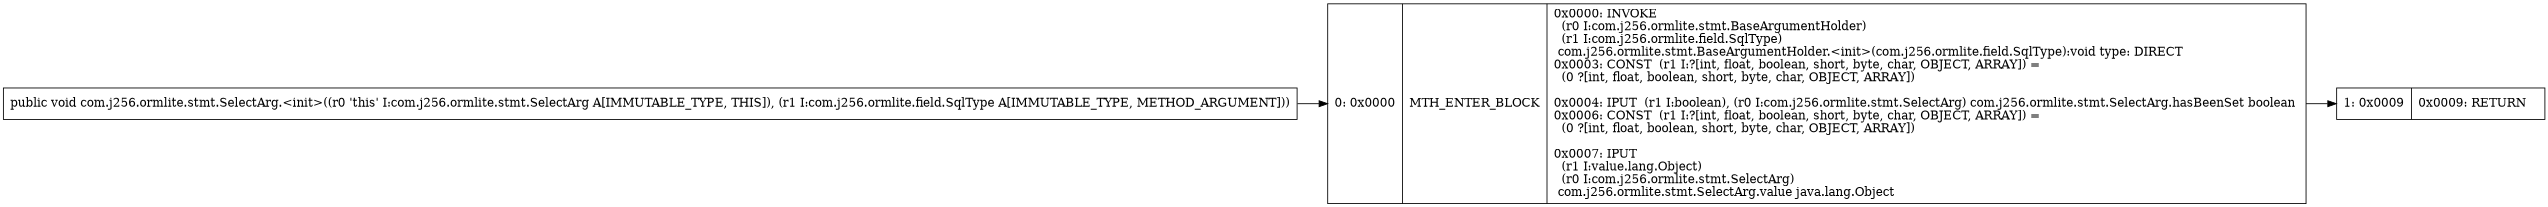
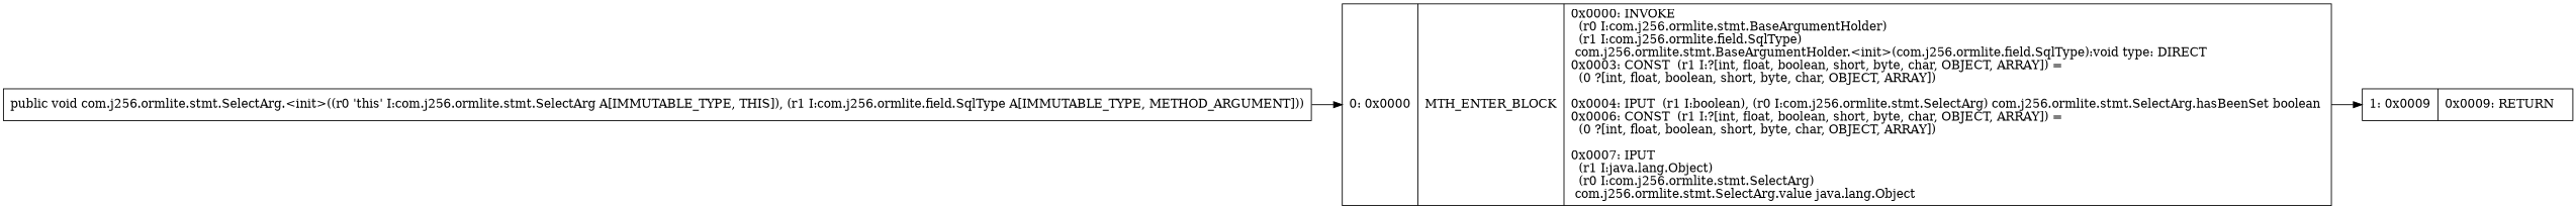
  digraph {
    rankdir=LR
    node [shape=record]
-   n1 [label="{0\:\ 0x0000|MTH_ENTER_BLOCK\l|0x0000: INVOKE  \l  (r0 I:com.j256.ormlite.stmt.BaseArgumentHolder)\l  (r1 I:com.j256.ormlite.field.SqlType)\l com.j256.ormlite.stmt.BaseArgumentHolder.\<init\>(com.j256.ormlite.field.SqlType):void type: DIRECT \l0x0003: CONST  (r1 I:?[int, float, boolean, short, byte, char, OBJECT, ARRAY]) = \l  (0 ?[int, float, boolean, short, byte, char, OBJECT, ARRAY])\l \l0x0004: IPUT  (r1 I:boolean), (r0 I:com.j256.ormlite.stmt.SelectArg) com.j256.ormlite.stmt.SelectArg.hasBeenSet boolean \l0x0006: CONST  (r1 I:?[int, float, boolean, short, byte, char, OBJECT, ARRAY]) = \l  (0 ?[int, float, boolean, short, byte, char, OBJECT, ARRAY])\l \l0x0007: IPUT  \l  (r1 I:value.lang.Object)\l  (r0 I:com.j256.ormlite.stmt.SelectArg)\l com.j256.ormlite.stmt.SelectArg.value java.lang.Object \l}"]
+   n1 [label="{0\:\ 0x0000|MTH_ENTER_BLOCK\l|0x0000: INVOKE  \l  (r0 I:com.j256.ormlite.stmt.BaseArgumentHolder)\l  (r1 I:com.j256.ormlite.field.SqlType)\l com.j256.ormlite.stmt.BaseArgumentHolder.\<init\>(com.j256.ormlite.field.SqlType):void type: DIRECT \l0x0003: CONST  (r1 I:?[int, float, boolean, short, byte, char, OBJECT, ARRAY]) = \l  (0 ?[int, float, boolean, short, byte, char, OBJECT, ARRAY])\l \l0x0004: IPUT  (r1 I:boolean), (r0 I:com.j256.ormlite.stmt.SelectArg) com.j256.ormlite.stmt.SelectArg.hasBeenSet boolean \l0x0006: CONST  (r1 I:?[int, float, boolean, short, byte, char, OBJECT, ARRAY]) = \l  (0 ?[int, float, boolean, short, byte, char, OBJECT, ARRAY])\l \l0x0007: IPUT  \l  (r1 I:java.lang.Object)\l  (r0 I:com.j256.ormlite.stmt.SelectArg)\l com.j256.ormlite.stmt.SelectArg.value java.lang.Object \l}"]
    n2 [label="{1\:\ 0x0009|0x0009: RETURN   \l}"]
    n3 [label="{public void com.j256.ormlite.stmt.SelectArg.\<init\>((r0 'this' I:com.j256.ormlite.stmt.SelectArg A[IMMUTABLE_TYPE, THIS]), (r1 I:com.j256.ormlite.field.SqlType A[IMMUTABLE_TYPE, METHOD_ARGUMENT])) }"]
    n1 -> n2
    n3 -> n1
  }
